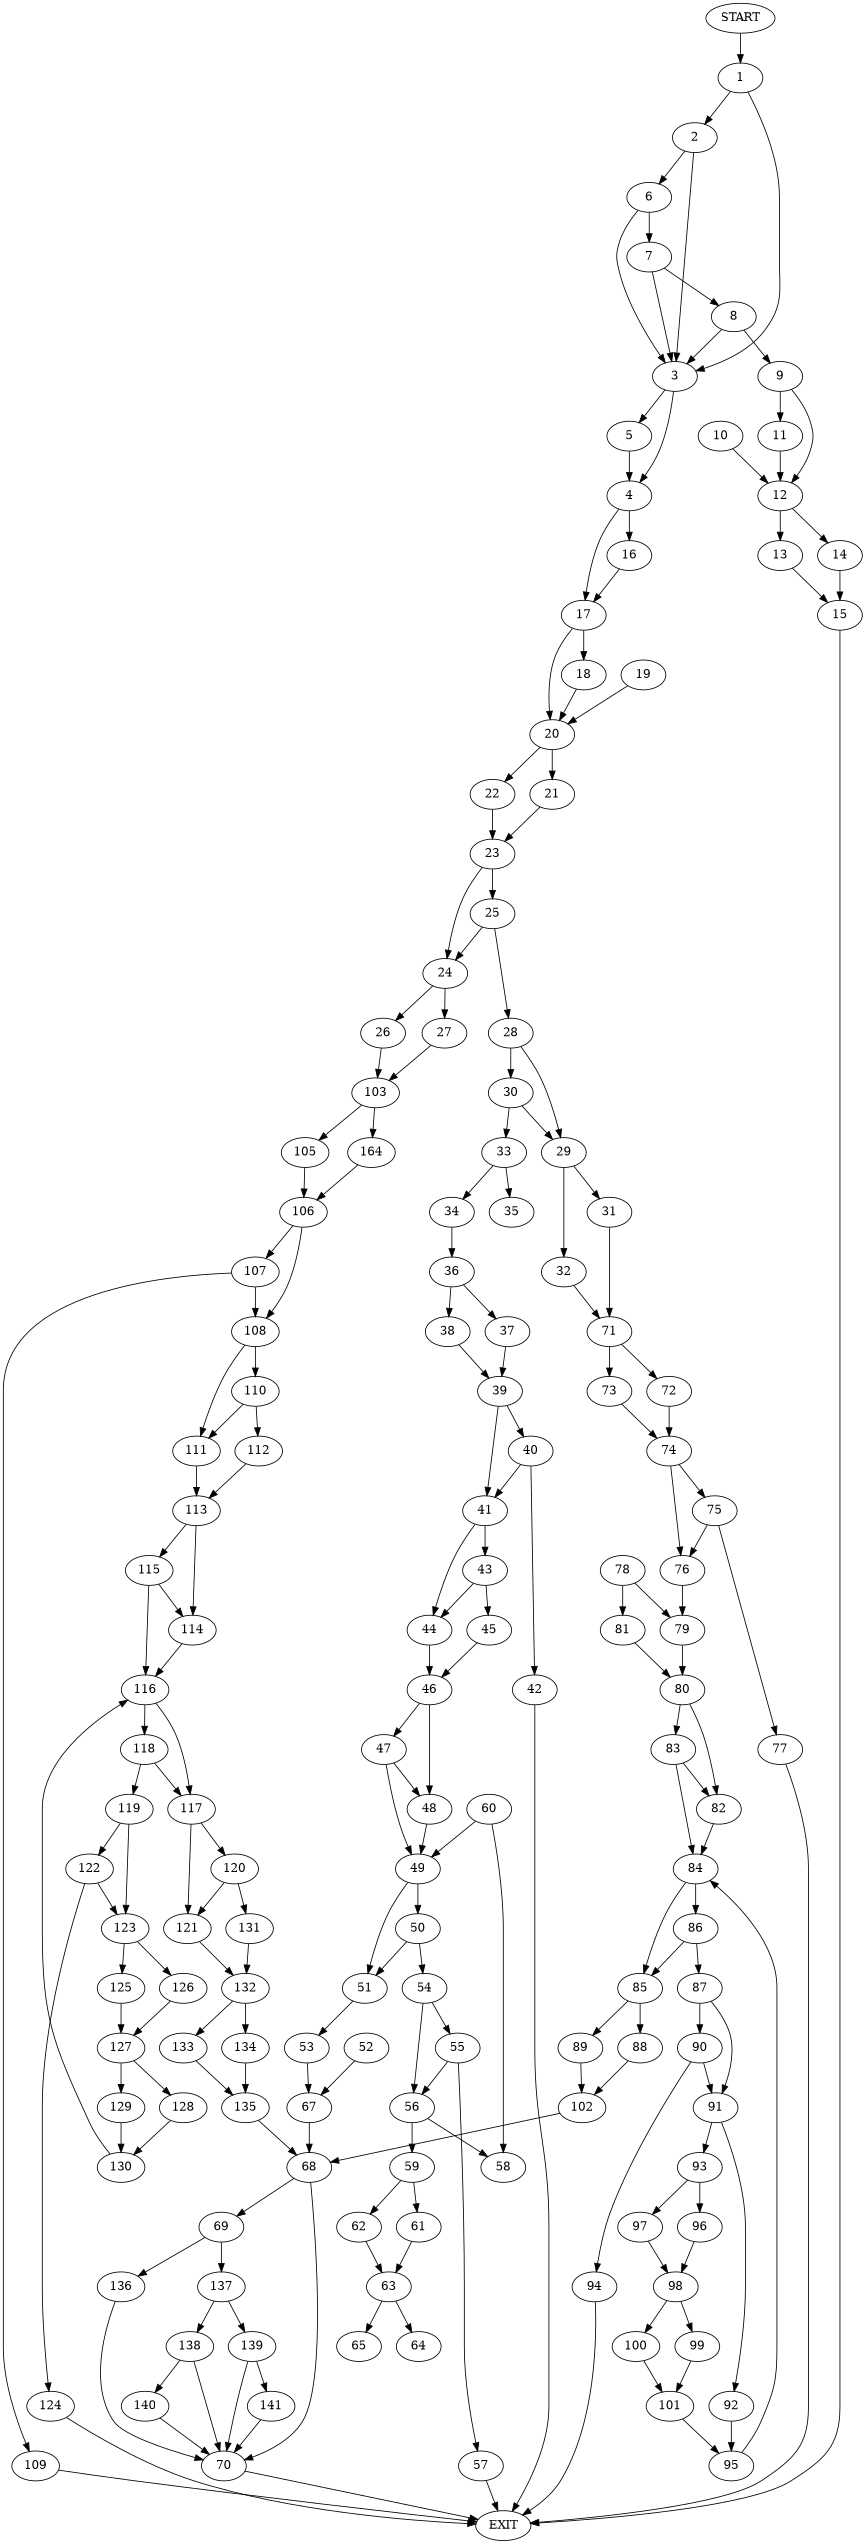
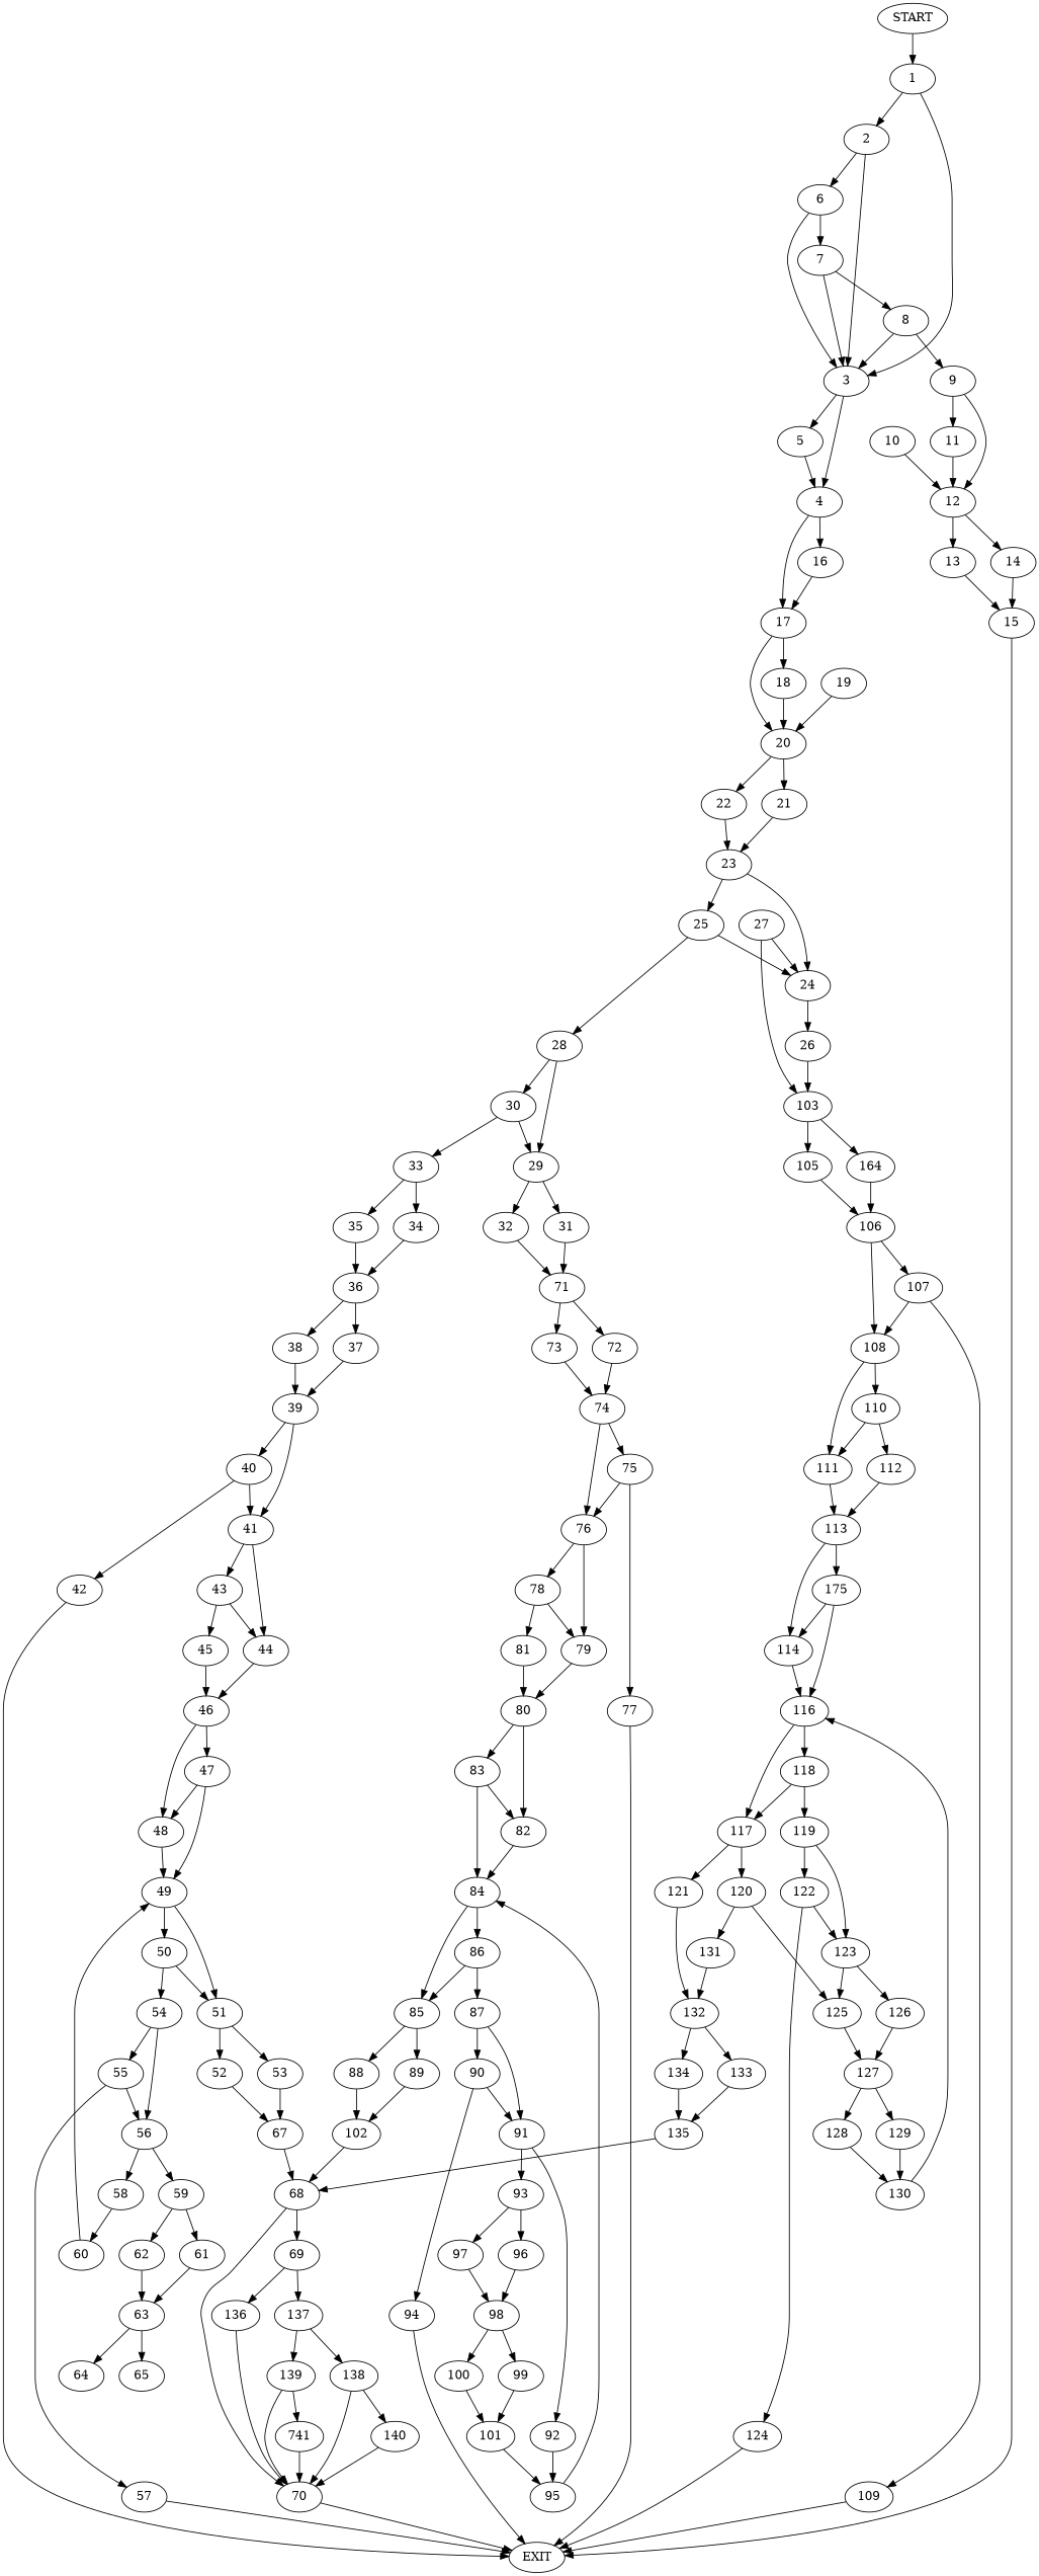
  digraph {
    fontname="DejaVu Serif"
    node [fontname="DejaVu Serif"]
    edge [fontname="DejaVu Serif"]
    n1 [label=START]
    1
    2
    3
    n5 [label=EXIT]
    6
    4
    5
    7
    16
    17
    18
    20
    8
    9
    11
    12
    10
    13
    14
    15
    19
    21
    22
    23
    24
    25
    26
    27
    28
    103
    29
    30
    n34 [label=164]
    105
    31
    32
    33
    71
    34
    35
    72
    73
    36
    37
    38
    39
    40
    41
    42
    43
    44
    45
    46
    47
    48
    49
    50
    51
    54
    52
    53
    55
    56
    67
    68
    57
    58
    59
    60
    61
    62
    63
    64
    65
    69
    70
    136
    137
    138
    139
    74
    75
    76
    77
    78
    79
    81
    80
    82
    83
    84
    85
    86
    88
    89
    87
    102
    90
    91
    94
    92
    93
    95
    96
    97
    98
    99
    100
    101
    106
    107
    108
    109
    110
    111
    112
    113
    114
-   115
+   115 [label=175]
    116
    117
    118
    120
    121
    119
    131
    132
    122
    123
    124
    125
    126
    133
    134
    127
    128
    129
    130
    135
    140
-   141
+   141 [label=741]
    n1 -> 1
    1 -> 2
    1 -> 3
    2 -> 3
    2 -> 6
    3 -> 4
    3 -> 5
    6 -> 3
    6 -> 7
    4 -> 16
    4 -> 17
    5 -> 4
    7 -> 3
    7 -> 8
    16 -> 17
    17 -> 18
    17 -> 20
    18 -> 20
    20 -> 21
    20 -> 22
    8 -> 3
    8 -> 9
    9 -> 11
    9 -> 12
    11 -> 12
    12 -> 13
    12 -> 14
    10 -> 12
    13 -> 15
    14 -> 15
    15 -> n5
    19 -> 20
    21 -> 23
    22 -> 23
    23 -> 24
    23 -> 25
    24 -> 26
-   24 -> 27
+   27 -> 24
    25 -> 24
    25 -> 28
    26 -> 103
    27 -> 103
    28 -> 29
    28 -> 30
    103 -> n34
    103 -> 105
    29 -> 31
    29 -> 32
    30 -> 29
    30 -> 33
    n34 -> 106
    105 -> 106
    31 -> 71
    32 -> 71
    33 -> 34
    33 -> 35
    71 -> 72
    71 -> 73
    34 -> 36
+   35 -> 36
    72 -> 74
    73 -> 74
    36 -> 37
    36 -> 38
    37 -> 39
    38 -> 39
    39 -> 40
    39 -> 41
    40 -> 41
    40 -> 42
    41 -> 43
    41 -> 44
    42 -> n5
    43 -> 44
    43 -> 45
    44 -> 46
    45 -> 46
    46 -> 47
    46 -> 48
    47 -> 48
    47 -> 49
    48 -> 49
    49 -> 50
    49 -> 51
    50 -> 51
    50 -> 54
+   51 -> 52
    51 -> 53
    54 -> 55
    54 -> 56
    52 -> 67
    53 -> 67
    55 -> 56
    55 -> 57
    56 -> 58
    56 -> 59
    67 -> 68
    68 -> 69
    68 -> 70
    57 -> n5
-   60 -> 58
+   58 -> 60
    59 -> 61
    59 -> 62
    60 -> 49
    61 -> 63
    62 -> 63
    63 -> 64
    63 -> 65
    69 -> 136
    69 -> 137
    70 -> n5
    136 -> 70
    137 -> 138
    137 -> 139
    138 -> 70
    138 -> 140
    139 -> 70
    139 -> 141
    74 -> 75
    74 -> 76
    75 -> 76
    75 -> 77
+   76 -> 78
    76 -> 79
    77 -> n5
    78 -> 79
    78 -> 81
    79 -> 80
    81 -> 80
    80 -> 82
    80 -> 83
    82 -> 84
    83 -> 82
    83 -> 84
    84 -> 85
    84 -> 86
    85 -> 88
    85 -> 89
    86 -> 85
    86 -> 87
    88 -> 102
    89 -> 102
    87 -> 90
    87 -> 91
    102 -> 68
    90 -> 91
    90 -> 94
    91 -> 92
    91 -> 93
    94 -> n5
    92 -> 95
    93 -> 96
    93 -> 97
    95 -> 84
    96 -> 98
    97 -> 98
    98 -> 99
    98 -> 100
    99 -> 101
    100 -> 101
    101 -> 95
    106 -> 107
    106 -> 108
    107 -> 108
    107 -> 109
    108 -> 110
    108 -> 111
    109 -> n5
    110 -> 111
    110 -> 112
    111 -> 113
    112 -> 113
    113 -> 114
    113 -> 115
    114 -> 116
    115 -> 114
    115 -> 116
    116 -> 117
    116 -> 118
    117 -> 120
    117 -> 121
    118 -> 117
    118 -> 119
-   120 -> 121
+   120 -> 125
    120 -> 131
    121 -> 132
    119 -> 122
    119 -> 123
    131 -> 132
    132 -> 133
    132 -> 134
    122 -> 123
    122 -> 124
    123 -> 125
    123 -> 126
    124 -> n5
    125 -> 127
    126 -> 127
    133 -> 135
    134 -> 135
    127 -> 128
    127 -> 129
    128 -> 130
    129 -> 130
    130 -> 116
    135 -> 68
    140 -> 70
    141 -> 70
  }
